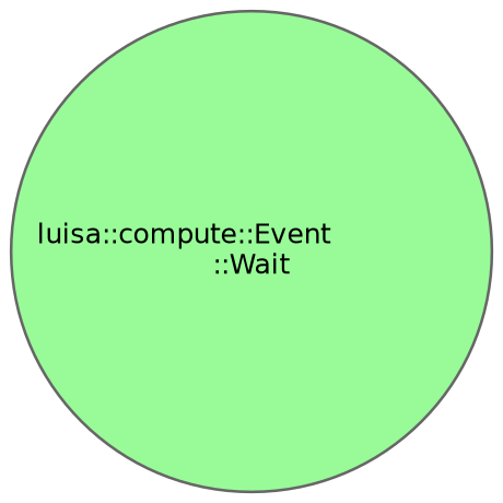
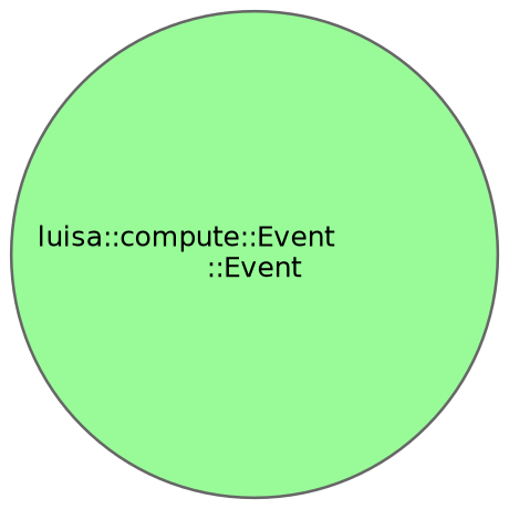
  digraph {
    rankdir=LR
-   n1 [color=grey40 fillcolor=palegreen fontname=Helvetica fontsize=10 height=0.2 label="luisa::compute::Event\l::Wait" shape=circle style=filled width=0.4]
+   n1 [color=grey40 fillcolor=palegreen fontname=Helvetica fontsize=10 height=0.2 label="luisa::compute::Event\l::Event" shape=circle style=filled width=0.4]
  }
